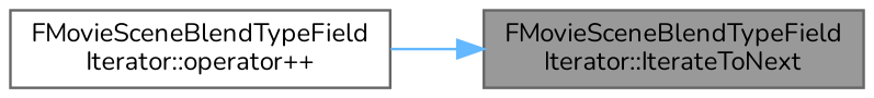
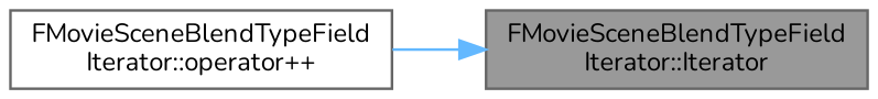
  digraph {
    rankdir=RL
    fontname=Nunito
    node [fontname=Nunito fontsize=10 shape=box style=filled]
-   n1 [color=gray40 fillcolor=grey60 fontcolor=black height=0.2 label="FMovieSceneBlendTypeField\lIterator::IterateToNext" width=0.4]
+   n1 [color=gray40 fillcolor=grey60 fontcolor=black height=0.2 label="FMovieSceneBlendTypeField\lIterator::Iterator" width=0.4]
    n2 [color=grey40 fillcolor=white height=0.2 label="FMovieSceneBlendTypeField\lIterator::operator++" width=0.4]
    n1 -> n2 [color=steelblue1 dir=back fontname=Nunito fontsize=10 labelfontname=Helvetica labelfontsize=10 style=solid]
  }
